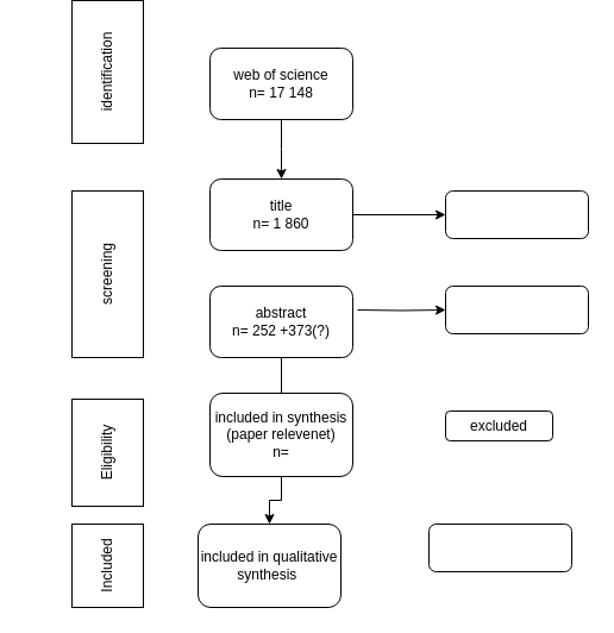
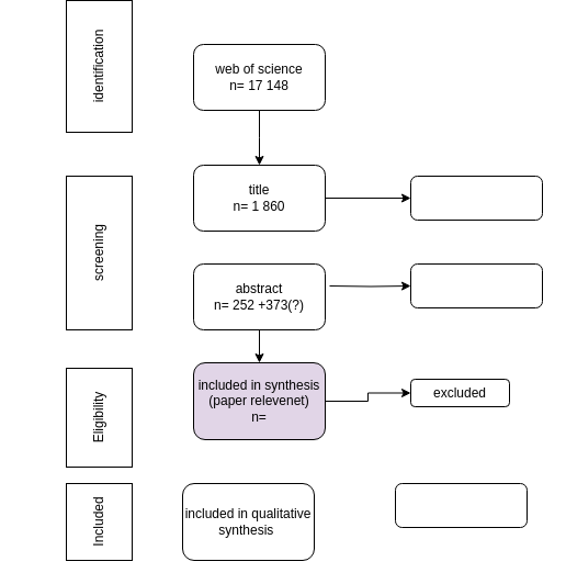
  <mxCell id="0" />
  <mxCell id="1" parent="0" />
  <mxCell id="2" style="edgeStyle=orthogonalEdgeStyle;rounded=0;orthogonalLoop=1;jettySize=auto;html=1;" parent="1" source="3" edge="1"><mxGeometry relative="1" as="geometry"><mxPoint x="236" y="140" as="targetPoint" /></mxGeometry></mxCell>
  <mxCell id="3" value="web of science&lt;br&gt;n=&amp;nbsp;17 148" style="rounded=1;whiteSpace=wrap;html=1;fontSize=12;glass=0;strokeWidth=1;shadow=0;" parent="1" vertex="1"><mxGeometry x="176" y="30" width="120" height="60" as="geometry" /></mxCell>
  <mxCell id="4" value="included in qualitative synthesis&amp;nbsp;" style="rounded=1;whiteSpace=wrap;html=1;fontSize=12;glass=0;strokeWidth=1;shadow=0;" parent="1" vertex="1"><mxGeometry x="166" y="430" width="120" height="70" as="geometry" /></mxCell>
  <mxCell id="5" value="" style="rounded=1;whiteSpace=wrap;html=1;fontSize=12;glass=0;strokeWidth=1;shadow=0;" parent="1" vertex="1"><mxGeometry x="374" y="230" width="120" height="40" as="geometry" /></mxCell>
  <mxCell id="6" style="edgeStyle=orthogonalEdgeStyle;rounded=0;orthogonalLoop=1;jettySize=auto;html=1;" parent="1" source="7" target="9" edge="1"><mxGeometry relative="1" as="geometry" /></mxCell>
  <mxCell id="7" value="title&lt;br&gt;n= 1 860" style="rounded=1;whiteSpace=wrap;html=1;fontSize=12;glass=0;strokeWidth=1;shadow=0;" parent="1" vertex="1"><mxGeometry x="176" y="140" width="120" height="60" as="geometry" /></mxCell>
  <mxCell id="8" style="edgeStyle=orthogonalEdgeStyle;rounded=0;orthogonalLoop=1;jettySize=auto;html=1;entryX=0;entryY=0.5;entryDx=0;entryDy=0;" parent="1" target="5" edge="1"><mxGeometry relative="1" as="geometry"><mxPoint x="300" y="250" as="sourcePoint" /></mxGeometry></mxCell>
  <mxCell id="9" value="" style="rounded=1;whiteSpace=wrap;html=1;fontSize=12;glass=0;strokeWidth=1;shadow=0;" parent="1" vertex="1"><mxGeometry x="374" y="150" width="120" height="40" as="geometry" /></mxCell>
  <mxCell id="10" value="identification" style="rounded=0;whiteSpace=wrap;html=1;rotation=-90;" parent="1" vertex="1"><mxGeometry x="30" y="20" width="120" height="60" as="geometry" /></mxCell>
  <mxCell id="11" value="screening" style="rounded=0;whiteSpace=wrap;html=1;rotation=-90;" parent="1" vertex="1"><mxGeometry y="190" width="140" height="60" as="geometry" x="20" /></mxCell>
  <mxCell id="12" value="Eligibility&lt;br&gt;" style="rounded=0;whiteSpace=wrap;html=1;rotation=-90;" parent="1" vertex="1"><mxGeometry x="45" y="340" width="90" height="60" as="geometry" /></mxCell>
  <mxCell id="13" value="" style="rounded=1;whiteSpace=wrap;html=1;fontSize=12;glass=0;strokeWidth=1;shadow=0;" parent="1" vertex="1"><mxGeometry x="360" y="430" width="120" height="40" as="geometry" /></mxCell>
- <mxCell id="14" style="edgeStyle=orthogonalEdgeStyle;rounded=0;orthogonalLoop=1;jettySize=auto;html=1;endArrow=none;" parent="1" source="15" target="17" edge="1"><mxGeometry relative="1" as="geometry" /></mxCell>
+ <mxCell id="14" style="edgeStyle=orthogonalEdgeStyle;rounded=0;orthogonalLoop=1;jettySize=auto;html=1;" parent="1" source="15" target="17" edge="1"><mxGeometry relative="1" as="geometry" /></mxCell>
  <mxCell id="15" value="abstract&lt;br&gt;n= 252 +373(?)" style="rounded=1;whiteSpace=wrap;html=1;fontSize=12;glass=0;strokeWidth=1;shadow=0;" parent="1" vertex="1"><mxGeometry x="176" y="230" width="120" height="60" as="geometry" /></mxCell>
- <mxCell id="16" style="edgeStyle=orthogonalEdgeStyle;rounded=0;orthogonalLoop=1;jettySize=auto;html=1;" parent="1" source="17" target="4" edge="1"><mxGeometry relative="1" as="geometry" /></mxCell>
- <mxCell id="17" value="included in synthesis (paper relevenet)&lt;br&gt;n=" style="rounded=1;whiteSpace=wrap;html=1;fontSize=12;glass=0;strokeWidth=1;shadow=0;" parent="1" vertex="1"><mxGeometry x="176" y="320" width="120" height="70" as="geometry" /></mxCell>
+ <mxCell id="16" style="edgeStyle=orthogonalEdgeStyle;rounded=0;orthogonalLoop=1;jettySize=auto;html=1;" parent="1" source="17" target="18" edge="1"><mxGeometry relative="1" as="geometry" /></mxCell>
+ <mxCell id="17" value="included in synthesis (paper relevenet)&lt;br&gt;n=" style="rounded=1;whiteSpace=wrap;html=1;fontSize=12;glass=0;strokeWidth=1;shadow=0;fillColor=#e1d5e7;" parent="1" vertex="1"><mxGeometry x="176" y="320" width="120" height="70" as="geometry" /></mxCell>
  <mxCell id="18" value="excluded&lt;br&gt;" style="rounded=1;whiteSpace=wrap;html=1;fontSize=12;glass=0;strokeWidth=1;shadow=0;" parent="1" vertex="1"><mxGeometry x="374" y="335" width="90" height="25" as="geometry" /></mxCell>
  <mxCell id="19" value="Included" style="rounded=0;whiteSpace=wrap;html=1;rotation=-90;" parent="1" vertex="1"><mxGeometry x="55" y="435" width="70" height="60" as="geometry" /></mxCell>
